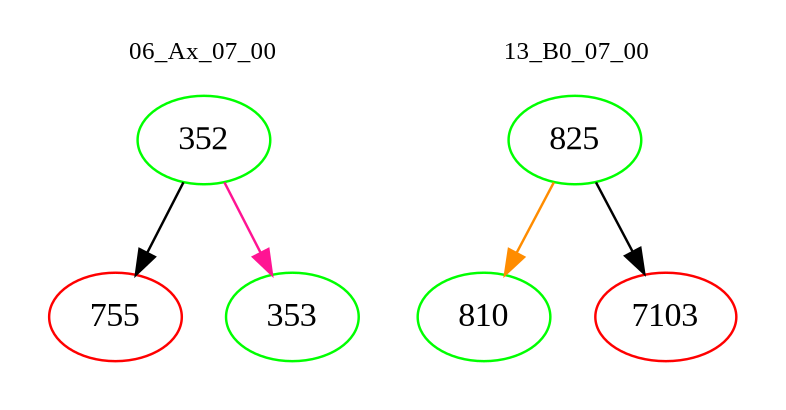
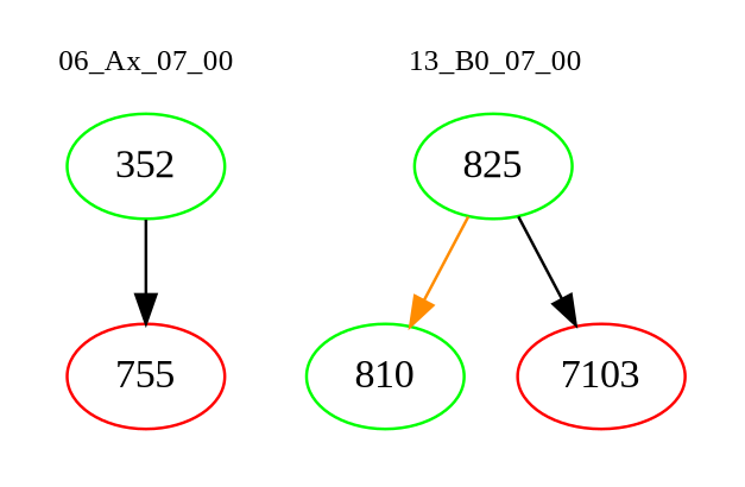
  digraph {
    fontname="Liberation Serif"
    node [color=green fontname="Liberation Serif"]
    edge [color=black fontname="Liberation Serif"]
    n1 [label=352]
    n2 [color=red label=755]
-   n3 [label=353]
    n4 [label=825]
    n5 [label=810]
    n6 [color=red label=7103]
    subgraph cluster_1 {
      color=white
      fontsize=10
      label="06_Ax_07_00"
      n1
      n2
-     n3
    }
    subgraph cluster_2 {
      color=white
      fontsize=10
      label="13_B0_07_00"
      n4
      n5
      n6
    }
    n1 -> n2
-   n1 -> n3 [color=deeppink]
    n4 -> n5 [color=darkorange]
    n4 -> n6
  }
